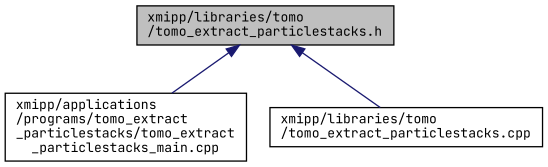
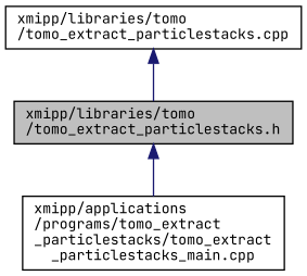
  digraph {
    fontname="JetBrains Mono"
    node [color=black fillcolor=white fontname="JetBrains Mono" fontsize=10 shape=record style=filled]
    edge [color=midnightblue dir=back fontname="JetBrains Mono" fontsize=10 labelfontname=Helvetica labelfontsize=10 style=solid]
    n1 [fillcolor=grey75 fontcolor=black height=0.2 label="xmipp/libraries/tomo\l/tomo_extract_particlestacks.h" width=0.4]
    n2 [height=0.2 label="xmipp/applications\l/programs/tomo_extract\l_particlestacks/tomo_extract\l_particlestacks_main.cpp" width=0.4]
    n3 [height=0.2 label="xmipp/libraries/tomo\l/tomo_extract_particlestacks.cpp" width=0.4]
    n1 -> n2
-   n1 -> n3
+   n3 -> n1
  }
